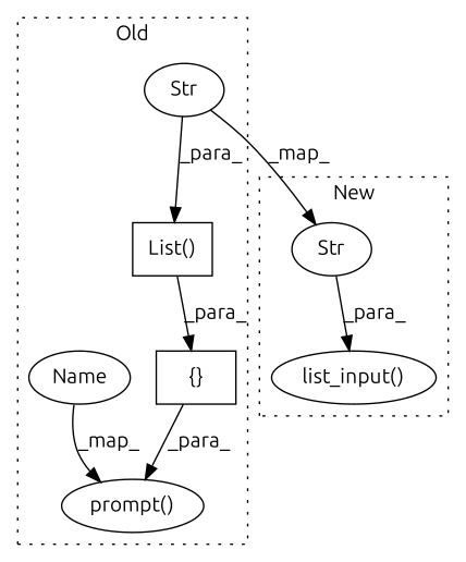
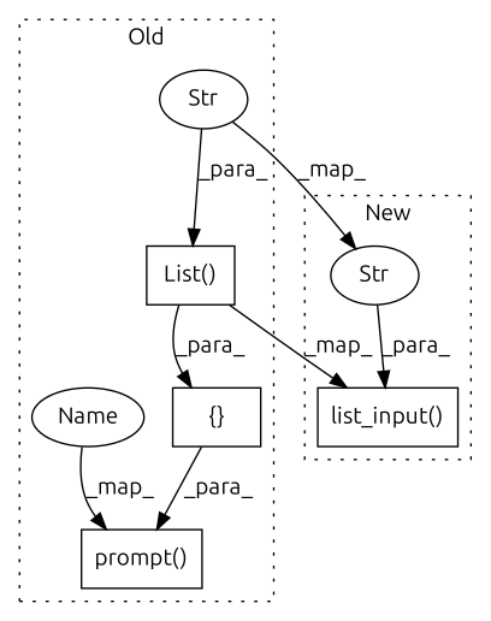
  digraph {
    fontname=Ubuntu
    node [a=75 fontname=Ubuntu shape=box]
    edge [fontname=Ubuntu]
    n1 [l="9,77" label="List()" s="5823,5846"]
    n2 [a=66 l=14 label=Str s=5832 shape=ellipse]
-   n3 [l="11,1" label="prompt()" s="6779,6800" shape=ellipse]
+   n3 [l="11,1" label="prompt()" s="6779,6800"]
    n4 [a=59 l="10,0" label="{}" s="5813,6150"]
    n5 [a=87 l=3 label=Name s=6779 shape=ellipse]
-   n6 [l="15,19" label="list_input()" s="4226,4265" shape=ellipse]
+   n6 [l="15,19" label="list_input()" s="4226,4265"]
    n7 [a=66 l=24 label=Str s=4241 shape=ellipse]
    subgraph cluster_1 {
      label=Old
      style=dotted
      n1
      n2
      n3
      n4
      n5
    }
    subgraph cluster_2 {
      label=New
      style=dotted
      n6
      n7
    }
    n1 -> n4 [label=_para_]
+   n1 -> n6 [label=_map_]
    n2 -> n1 [label=_para_]
    n2 -> n7 [label=_map_]
    n4 -> n3 [label=_para_]
    n5 -> n3 [label=_map_]
    n7 -> n6 [label=_para_]
  }
